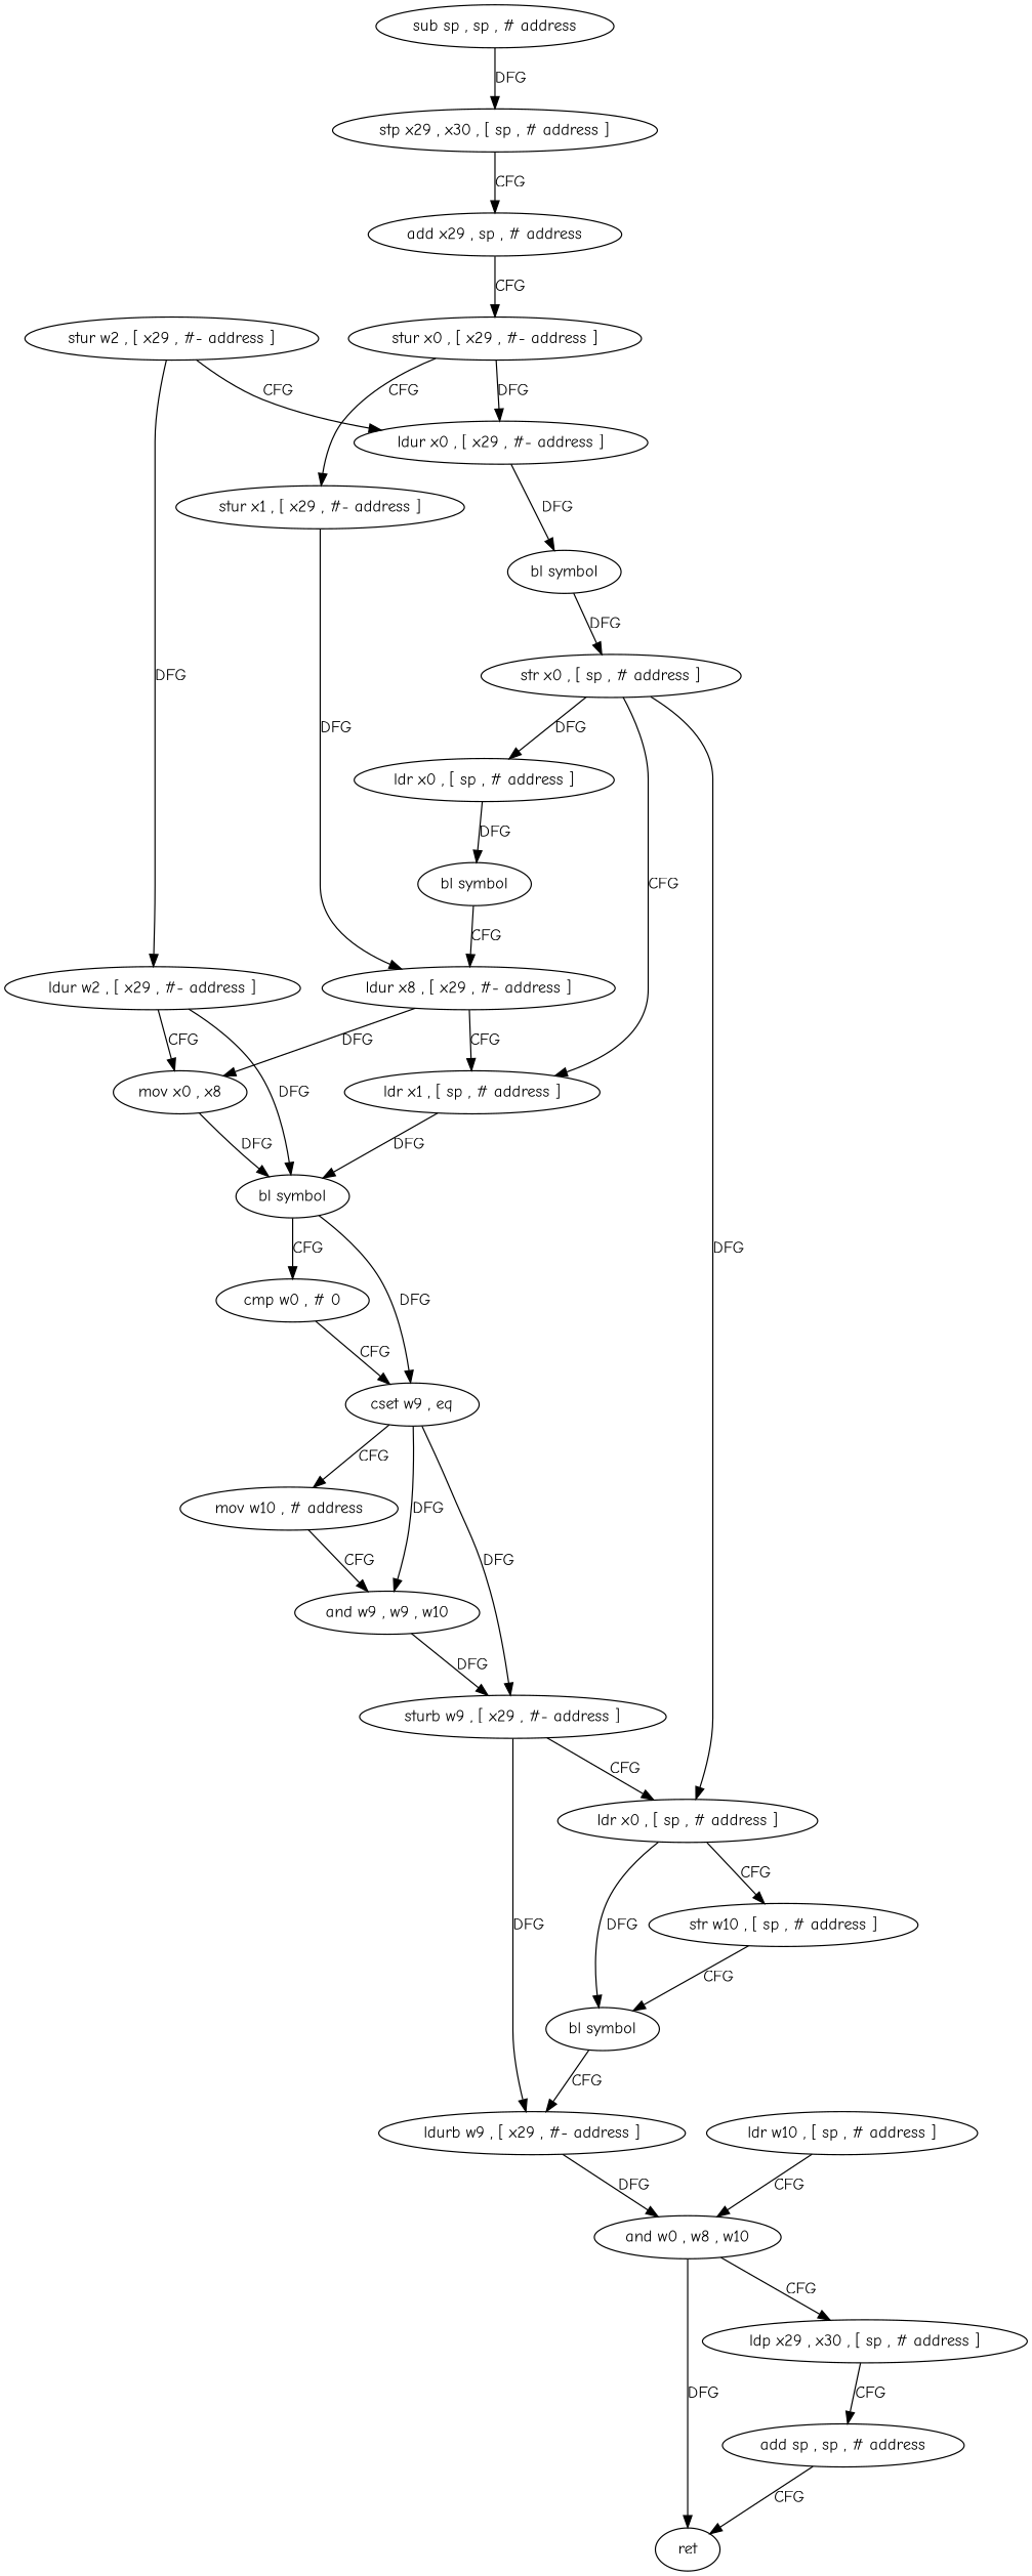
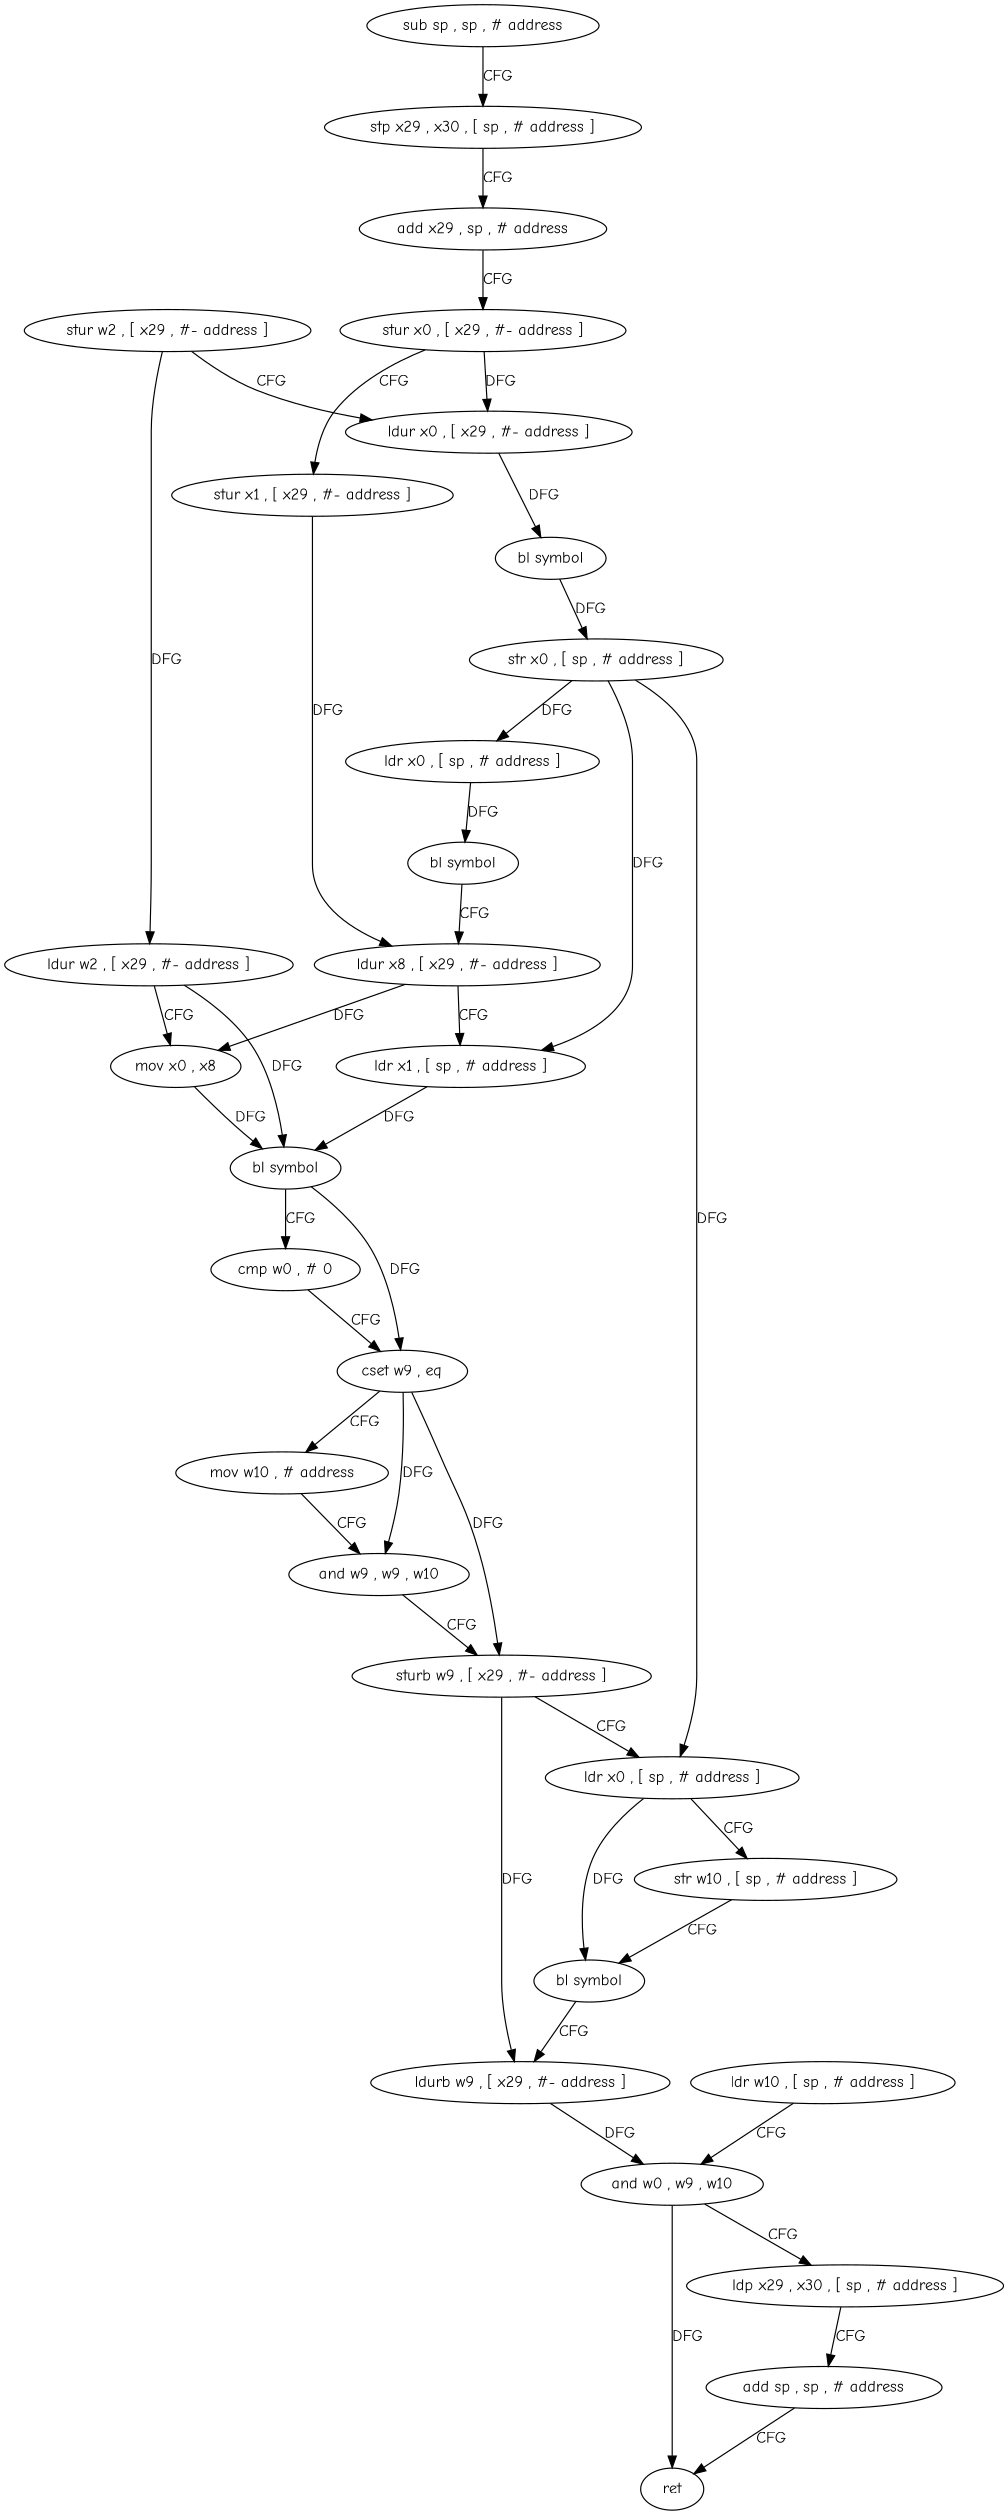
  digraph {
    fontname="Comic Neue"
    node [fontname="Comic Neue"]
    edge [fontname="Comic Neue"]
    n1 [label="sub sp , sp , # address"]
    n2 [label="stp x29 , x30 , [ sp , # address ]"]
    n3 [label="add x29 , sp , # address"]
    n4 [label="stur x0 , [ x29 , #- address ]"]
    n5 [label="stur x1 , [ x29 , #- address ]"]
    n6 [label="ldur x0 , [ x29 , #- address ]"]
    n7 [label="ldur x8 , [ x29 , #- address ]"]
    n8 [label="bl symbol"]
    n9 [label="stur w2 , [ x29 , #- address ]"]
    n10 [label="ldur w2 , [ x29 , #- address ]"]
    n11 [label="ldr x1 , [ sp , # address ]"]
    n12 [label="mov x0 , x8"]
    n13 [label="bl symbol"]
    n14 [label="str x0 , [ sp , # address ]"]
    n15 [label="ldr x0 , [ sp , # address ]"]
    n16 [label="ldr x0 , [ sp , # address ]"]
    n17 [label="bl symbol"]
    n18 [label="str w10 , [ sp , # address ]"]
    n19 [label="bl symbol"]
    n20 [label="cmp w0 , # 0"]
    n21 [label="cset w9 , eq"]
    n22 [label="mov w10 , # address"]
    n23 [label="and w9 , w9 , w10"]
    n24 [label="sturb w9 , [ x29 , #- address ]"]
    n25 [label="ldurb w9 , [ x29 , #- address ]"]
-   n26 [label="and w0 , w8 , w10"]
+   n26 [label="and w0 , w9 , w10"]
    n27 [label="ldr w10 , [ sp , # address ]"]
    n28 [label="ldp x29 , x30 , [ sp , # address ]"]
    n29 [label=ret]
    n30 [label="add sp , sp , # address"]
-   n1 -> n2 [label=DFG]
+   n1 -> n2 [label=CFG]
    n2 -> n3 [label=CFG]
    n3 -> n4 [label=CFG]
    n4 -> n5 [label=CFG]
    n4 -> n6 [label=DFG]
    n5 -> n7 [label=DFG]
    n6 -> n8 [label=DFG]
    n7 -> n11 [label=CFG]
    n7 -> n12 [label=DFG]
    n8 -> n14 [label=DFG]
    n9 -> n6 [label=CFG]
    n9 -> n10 [label=DFG]
    n10 -> n12 [label=CFG]
    n10 -> n13 [label=DFG]
    n11 -> n13 [label=DFG]
    n12 -> n13 [label=DFG]
    n13 -> n20 [label=CFG]
    n13 -> n21 [label=DFG]
-   n14 -> n11 [label=CFG]
+   n14 -> n11 [label=DFG]
    n14 -> n15 [label=DFG]
    n14 -> n16 [label=DFG]
    n15 -> n17 [label=DFG]
    n16 -> n18 [label=CFG]
    n16 -> n19 [label=DFG]
    n17 -> n7 [label=CFG]
    n18 -> n19 [label=CFG]
    n19 -> n25 [label=CFG]
    n20 -> n21 [label=CFG]
    n21 -> n22 [label=CFG]
    n21 -> n23 [label=DFG]
    n21 -> n24 [label=DFG]
    n22 -> n23 [label=CFG]
-   n23 -> n24 [label=DFG]
+   n23 -> n24 [label=CFG]
    n24 -> n16 [label=CFG]
    n24 -> n25 [label=DFG]
    n25 -> n26 [label=DFG]
    n26 -> n28 [label=CFG]
    n26 -> n29 [label=DFG]
    n27 -> n26 [label=CFG]
    n28 -> n30 [label=CFG]
    n30 -> n29 [label=CFG]
  }
